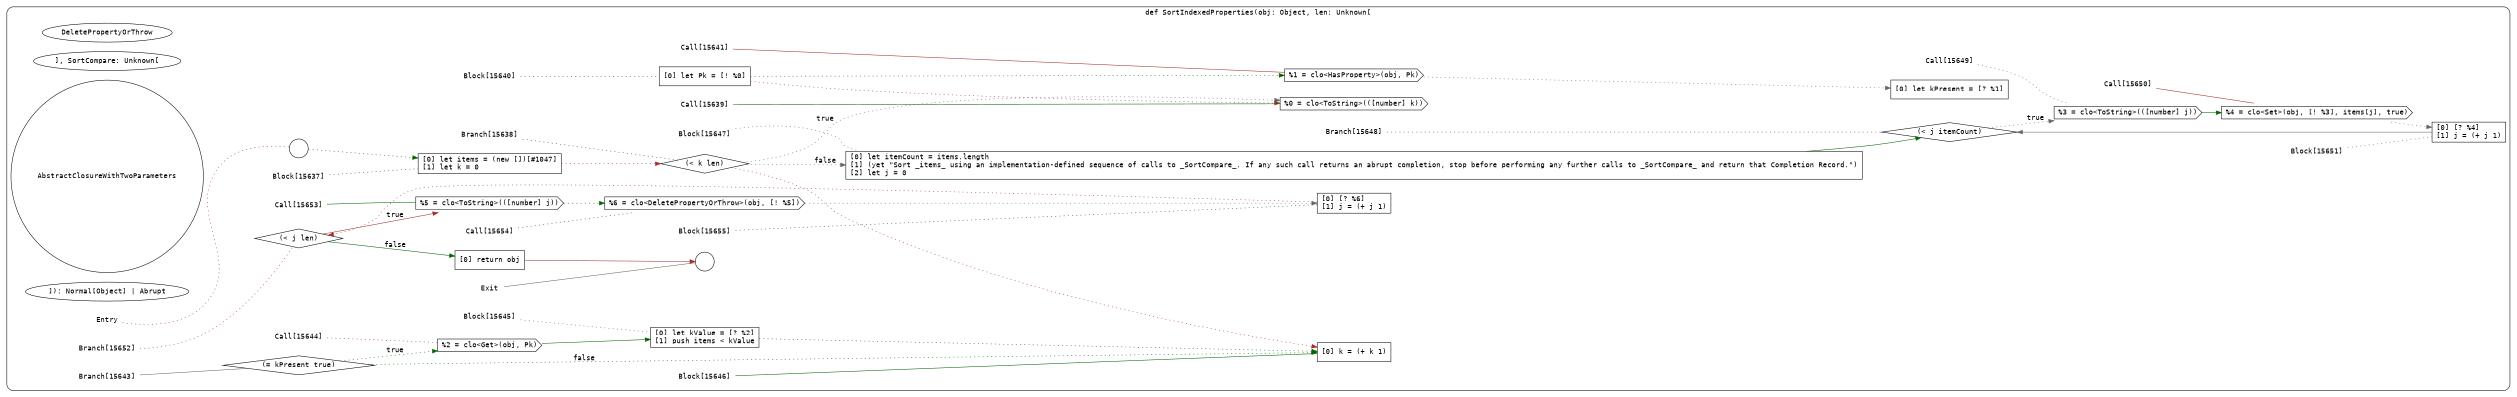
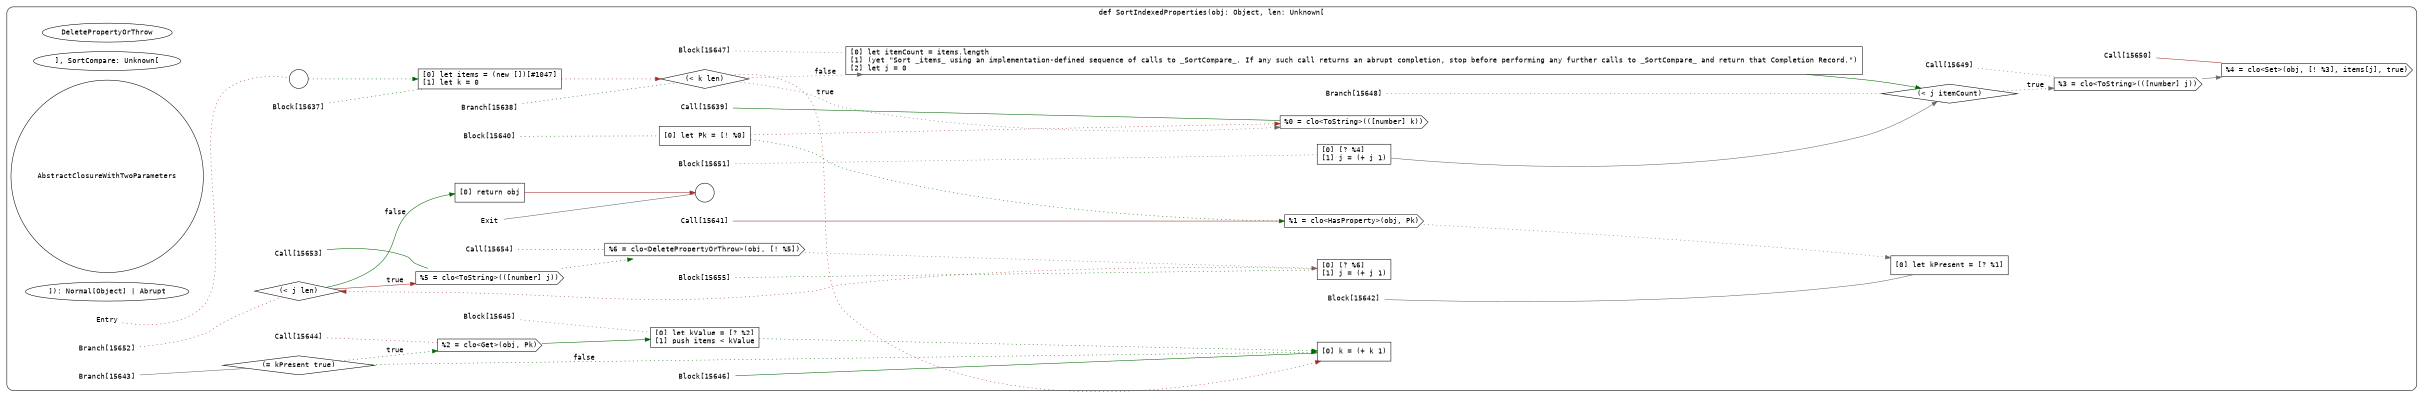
  digraph {
    fontname=Consolas
    rankdir=LR
    node [fontname=Consolas shape=none]
    edge [color=darkgreen fontname=Consolas style=dotted]
    n1 [label=DeletePropertyOrThrow shape=""]
    "], SortCompare: Unknown[" [shape=""]
    AbstractClosureWithTwoParameters [shape=circle]
    "]): Normal[Object] | Abrupt" [shape=""]
    n5 [label=<<font color="black">Entry</font>>]
    n6 [color=black fillcolor=white label=" " shape=circle style=filled]
    n7 [color=black fillcolor=white label=<<font color="black">[0] let items = (new [])[#1047]<BR ALIGN="LEFT"/>[1] let k = 0<BR ALIGN="LEFT"/></font>> shape=box style=filled]
    n8 [color=black fillcolor=white label=<<font color="black">(&lt; k len)</font>> shape=diamond style=filled]
    n9 [label=<<font color="black">Exit</font>>]
    n10 [color=black fillcolor=white label=" " shape=circle style=filled]
    n11 [label=<<font color="black">Block[15637]</font>>]
    n12 [color=black fillcolor=white label=<<font color="black">%0 = clo&lt;ToString&gt;(([number] k))</font>> shape=cds style=filled]
    n13 [color=black fillcolor=white label=<<font color="black">[0] let itemCount = items.length<BR ALIGN="LEFT"/>[1] (yet &quot;Sort _items_ using an implementation-defined sequence of calls to _SortCompare_. If any such call returns an abrupt completion, stop before performing any further calls to _SortCompare_ and return that Completion Record.&quot;)<BR ALIGN="LEFT"/>[2] let j = 0<BR ALIGN="LEFT"/></font>> shape=box style=filled]
    n14 [label=<<font color="black">Branch[15638]</font>>]
    n15 [color=black fillcolor=white label=<<font color="black">[0] let Pk = [! %0]<BR ALIGN="LEFT"/></font>> shape=box style=filled]
    n16 [color=black fillcolor=white label=<<font color="black">(&lt; j itemCount)</font>> shape=diamond style=filled]
    n17 [label=<<font color="black">Call[15639]</font>>]
    n18 [color=black fillcolor=white label=<<font color="black">%1 = clo&lt;HasProperty&gt;(obj, Pk)</font>> shape=cds style=filled]
    n19 [label=<<font color="black">Block[15647]</font>>]
    n20 [color=black fillcolor=white label=<<font color="black">%3 = clo&lt;ToString&gt;(([number] j))</font>> shape=cds style=filled]
    n21 [color=black fillcolor=white label=<<font color="black">(&lt; j len)</font>> shape=diamond style=filled]
    n22 [label=<<font color="black">Block[15640]</font>>]
    n23 [color=black fillcolor=white label=<<font color="black">[0] let kPresent = [? %1]<BR ALIGN="LEFT"/></font>> shape=box style=filled]
    n24 [label=<<font color="black">Branch[15648]</font>>]
    n25 [color=black fillcolor=white label=<<font color="black">%4 = clo&lt;Set&gt;(obj, [! %3], items[j], true)</font>> shape=cds style=filled]
    n26 [color=black fillcolor=white label=<<font color="black">%5 = clo&lt;ToString&gt;(([number] j))</font>> shape=cds style=filled]
    n27 [color=black fillcolor=white label=<<font color="black">[0] return obj<BR ALIGN="LEFT"/></font>> shape=box style=filled]
    n28 [label=<<font color="black">Call[15641]</font>>]
    n29 [color=black fillcolor=white label=<<font color="black">(= kPresent true)</font>> shape=diamond style=filled]
    n30 [label=<<font color="black">Call[15649]</font>>]
    n31 [color=black fillcolor=white label=<<font color="black">[0] [? %4]<BR ALIGN="LEFT"/>[1] j = (+ j 1)<BR ALIGN="LEFT"/></font>> shape=box style=filled]
    n32 [label=<<font color="black">Branch[15652]</font>>]
    n33 [color=black fillcolor=white label=<<font color="black">%6 = clo&lt;DeletePropertyOrThrow&gt;(obj, [! %5])</font>> shape=cds style=filled]
+   n34 [label=<<font color="black">Block[15642]</font>>]
    n35 [color=black fillcolor=white label=<<font color="black">%2 = clo&lt;Get&gt;(obj, Pk)</font>> shape=cds style=filled]
    n36 [color=black fillcolor=white label=<<font color="black">[0] k = (+ k 1)<BR ALIGN="LEFT"/></font>> shape=box style=filled]
    n37 [label=<<font color="black">Call[15650]</font>>]
    n38 [label=<<font color="black">Call[15653]</font>>]
    n39 [color=black fillcolor=white label=<<font color="black">[0] [? %6]<BR ALIGN="LEFT"/>[1] j = (+ j 1)<BR ALIGN="LEFT"/></font>> shape=box style=filled]
    n40 [label=<<font color="black">Branch[15643]</font>>]
    n41 [color=black fillcolor=white label=<<font color="black">[0] let kValue = [? %2]<BR ALIGN="LEFT"/>[1] push items &lt; kValue<BR ALIGN="LEFT"/></font>> shape=box style=filled]
    n42 [label=<<font color="black">Block[15651]</font>>]
    n43 [label=<<font color="black">Call[15654]</font>>]
    n44 [label=<<font color="black">Call[15644]</font>>]
    n45 [label=<<font color="black">Block[15646]</font>>]
    n46 [label=<<font color="black">Block[15655]</font>>]
    n47 [label=<<font color="black">Block[15645]</font>>]
    subgraph cluster_1 {
      label="def SortIndexedProperties(obj: Object, len: Unknown["
      style=rounded
      n1
      "], SortCompare: Unknown["
      AbstractClosureWithTwoParameters
      "]): Normal[Object] | Abrupt"
      n5
      n6
      n7
      n8
      n9
      n10
      n11
      n12
      n13
      n14
      n15
      n16
      n17
      n18
      n19
      n20
      n21
      n22
      n23
      n24
      n25
      n26
      n27
      n28
      n29
      n30
      n31
      n32
      n33
+     n34
      n35
      n36
      n37
      n38
      n39
      n40
      n41
      n42
      n43
      n44
      n45
      n46
      n47
    }
    n5 -> n6 [arrowhead=none color=brown]
    n6 -> n7
    n7 -> n8 [color=brown]
    n8 -> n12 [color=gray40 label=<<font color="black">true</font>>]
    n8 -> n13 [color=gray40 label=<<font color="black">false</font>>]
    n8 -> n36 [color=brown]
    n9 -> n10 [arrowhead=none color=gray40 style=solid]
    n11 -> n7 [arrowhead=none]
    n13 -> n16 [style=solid]
    n14 -> n8 [arrowhead=none]
    n15 -> n12 [color=brown]
    n15 -> n18
    n16 -> n20 [color=gray40 label=<<font color="black">true</font>>]
    n17 -> n12 [arrowhead=none style=solid]
    n18 -> n23 [color=gray40]
    n19 -> n13 [arrowhead=none color=gray40]
-   n20 -> n25 [style=solid]
+   n20 -> n25 [color=gray40 style=solid]
    n21 -> n26 [color=brown label=<<font color="black">true</font>> style=solid]
    n21 -> n27 [label=<<font color="black">false</font>> style=solid]
    n22 -> n15 [arrowhead=none]
    n24 -> n16 [arrowhead=none color=brown]
-   n25 -> n31 [color=gray40]
    n26 -> n33
    n27 -> n10 [color=brown style=solid]
    n28 -> n18 [arrowhead=none color=brown style=solid]
    n29 -> n35 [label=<<font color="black">true</font>>]
    n29 -> n36 [label=<<font color="black">false</font>>]
    n30 -> n20 [arrowhead=none color=gray40]
    n31 -> n16 [color=gray40 style=solid]
    n32 -> n21 [arrowhead=none color=brown]
    n33 -> n39 [color=gray40]
+   n34 -> n23 [arrowhead=none color=gray40 style=solid]
    n35 -> n41 [style=solid]
    n37 -> n25 [arrowhead=none color=brown style=solid]
    n38 -> n26 [arrowhead=none style=solid]
    n39 -> n21 [color=brown]
    n40 -> n29 [arrowhead=none color=gray40 style=solid]
    n41 -> n36
    n42 -> n31 [arrowhead=none color=gray40]
    n43 -> n33 [arrowhead=none]
    n44 -> n35 [arrowhead=none color=brown]
    n45 -> n36 [arrowhead=none style=solid]
    n46 -> n39 [arrowhead=none]
    n47 -> n41 [arrowhead=none color=gray40]
  }
